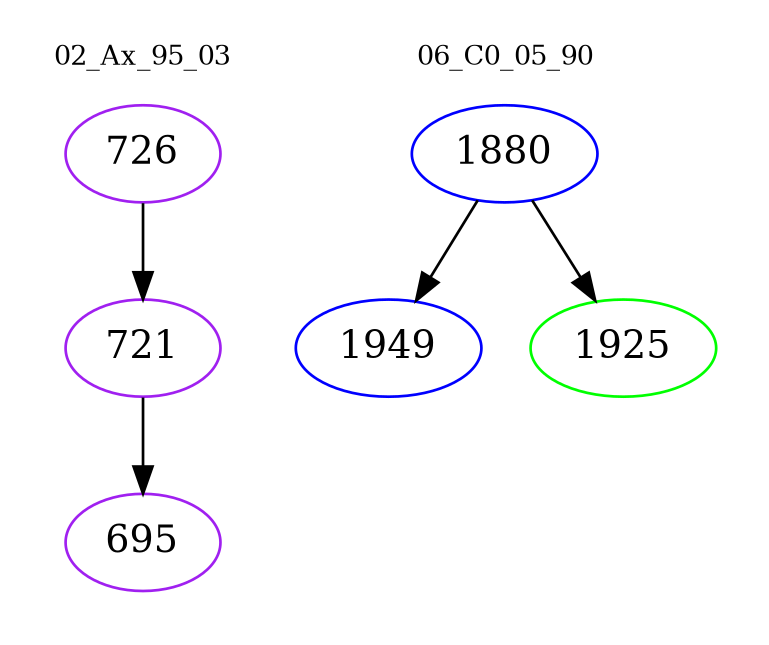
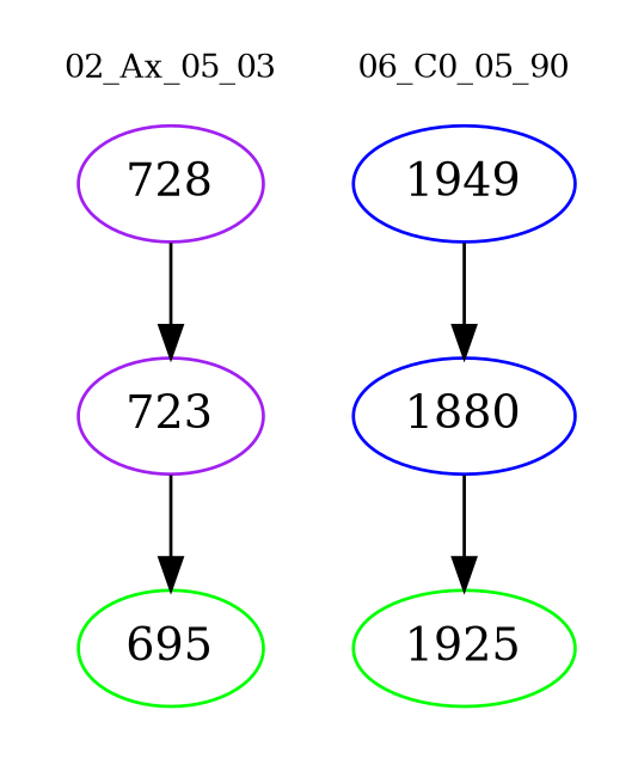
  digraph {
    node [color=purple]
    edge [color=black]
-   n1 [label=721]
-   n2 [label=695]
-   n3 [label=726]
+   n1 [label=723]
+   n2 [color=green label=695]
+   n3 [label=728]
    n4 [color=blue label=1880]
    n5 [color=blue label=1949]
    n6 [color=green label=1925]
    subgraph cluster_1 {
      color=white
      fontsize=10
-     label="02_Ax_95_03"
+     label="02_Ax_05_03"
      n1
      n2
      n3
    }
    subgraph cluster_2 {
      color=white
      fontsize=10
      label="06_C0_05_90"
      n4
      n5
      n6
    }
    n1 -> n2
    n3 -> n1
-   n4 -> n5
+   n5 -> n4
    n4 -> n6
  }
